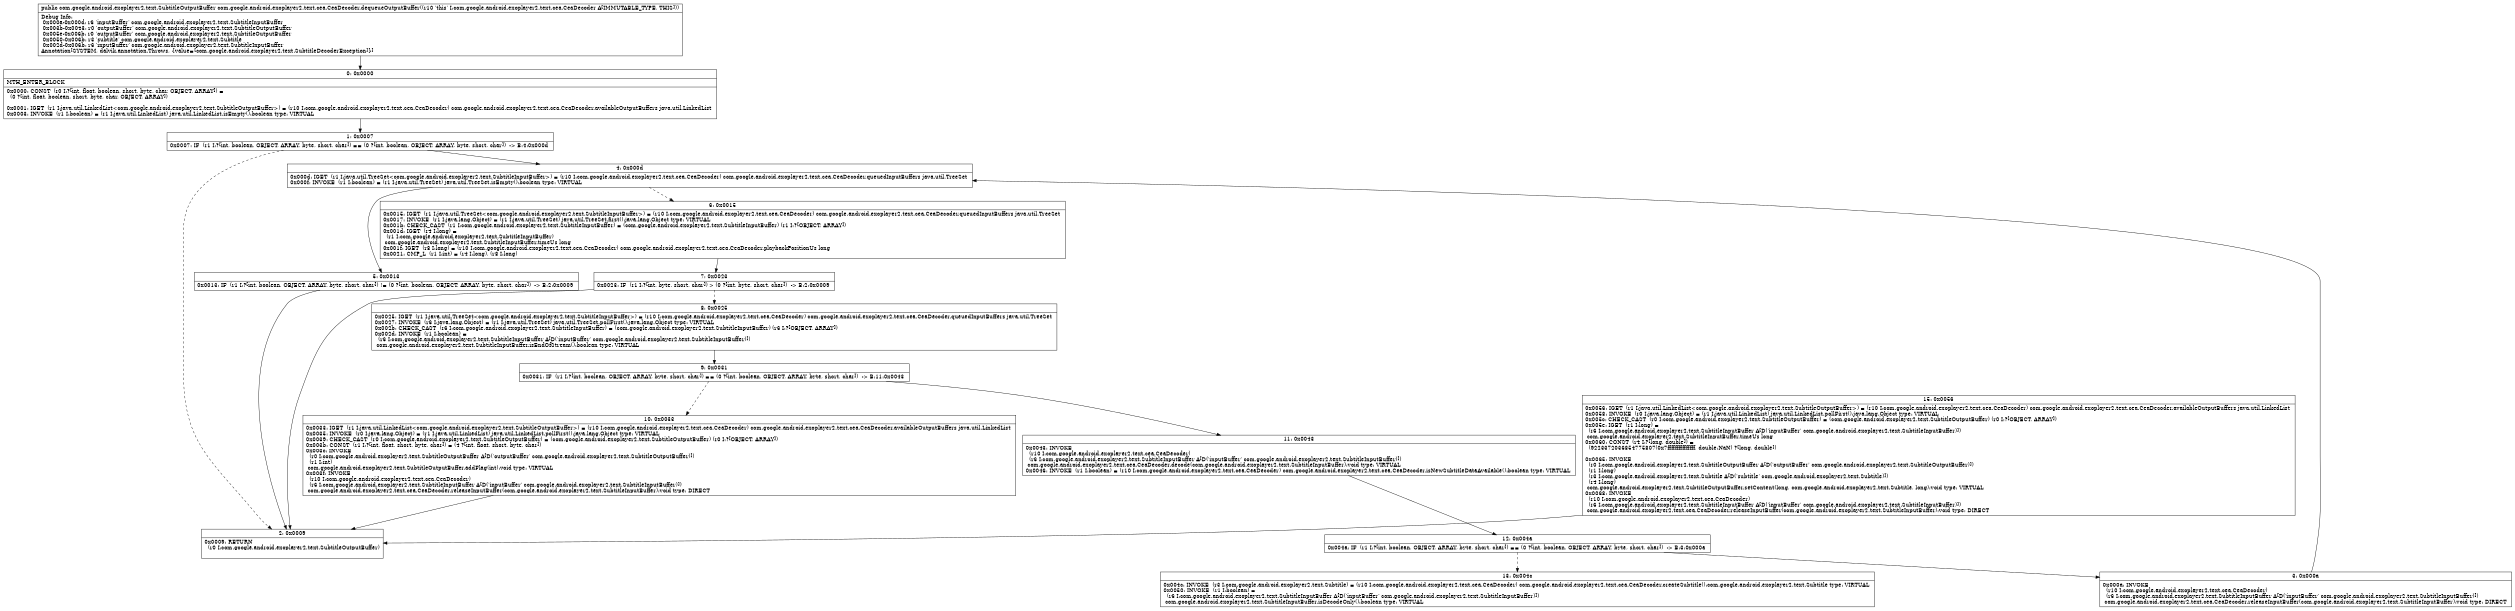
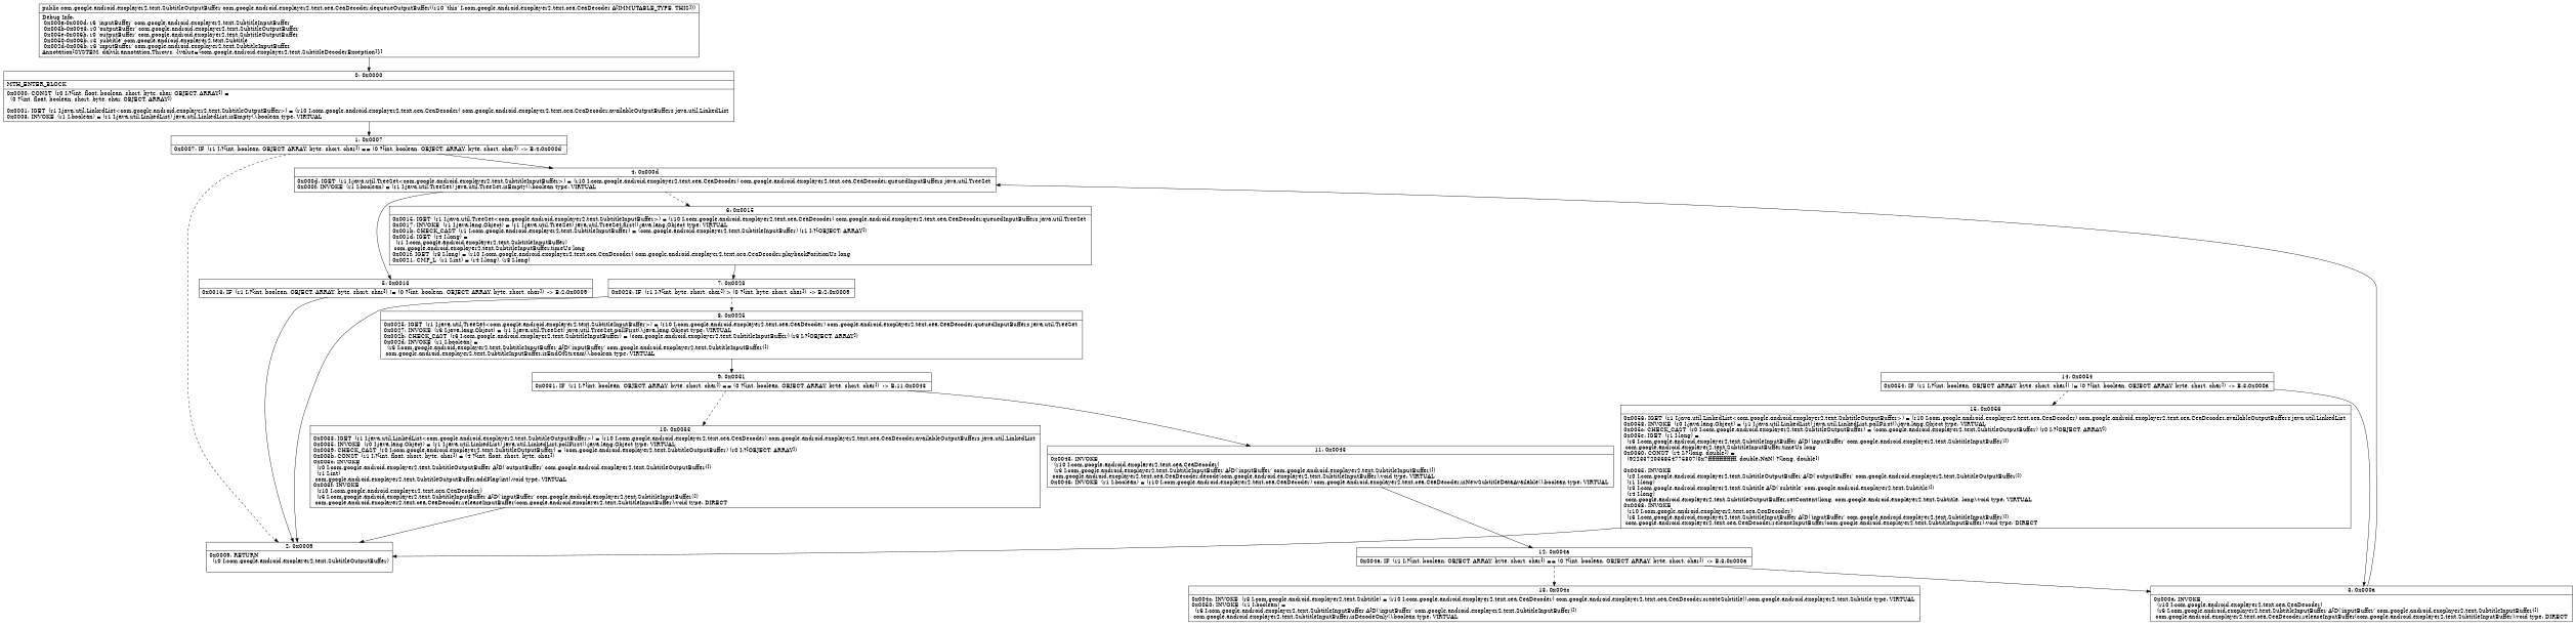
  digraph {
    node [shape=record]
    n1 [label="{0\:\ 0x0000|MTH_ENTER_BLOCK\l|0x0000: CONST  (r0 I:?[int, float, boolean, short, byte, char, OBJECT, ARRAY]) = \l  (0 ?[int, float, boolean, short, byte, char, OBJECT, ARRAY])\l \l0x0001: IGET  (r1 I:java.util.LinkedList\<com.google.android.exoplayer2.text.SubtitleOutputBuffer\>) = (r10 I:com.google.android.exoplayer2.text.cea.CeaDecoder) com.google.android.exoplayer2.text.cea.CeaDecoder.availableOutputBuffers java.util.LinkedList \l0x0003: INVOKE  (r1 I:boolean) = (r1 I:java.util.LinkedList) java.util.LinkedList.isEmpty():boolean type: VIRTUAL \l}"]
    n2 [label="{1\:\ 0x0007|0x0007: IF  (r1 I:?[int, boolean, OBJECT, ARRAY, byte, short, char]) == (0 ?[int, boolean, OBJECT, ARRAY, byte, short, char])  \-\> B:4:0x000d \l}"]
    n3 [label="{2\:\ 0x0009|0x0009: RETURN  \l  (r0 I:com.google.android.exoplayer2.text.SubtitleOutputBuffer)\l \l}"]
    n4 [label="{4\:\ 0x000d|0x000d: IGET  (r1 I:java.util.TreeSet\<com.google.android.exoplayer2.text.SubtitleInputBuffer\>) = (r10 I:com.google.android.exoplayer2.text.cea.CeaDecoder) com.google.android.exoplayer2.text.cea.CeaDecoder.queuedInputBuffers java.util.TreeSet \l0x000f: INVOKE  (r1 I:boolean) = (r1 I:java.util.TreeSet) java.util.TreeSet.isEmpty():boolean type: VIRTUAL \l}"]
    n5 [label="{5\:\ 0x0013|0x0013: IF  (r1 I:?[int, boolean, OBJECT, ARRAY, byte, short, char]) != (0 ?[int, boolean, OBJECT, ARRAY, byte, short, char])  \-\> B:2:0x0009 \l}"]
    n6 [label="{6\:\ 0x0015|0x0015: IGET  (r1 I:java.util.TreeSet\<com.google.android.exoplayer2.text.SubtitleInputBuffer\>) = (r10 I:com.google.android.exoplayer2.text.cea.CeaDecoder) com.google.android.exoplayer2.text.cea.CeaDecoder.queuedInputBuffers java.util.TreeSet \l0x0017: INVOKE  (r1 I:java.lang.Object) = (r1 I:java.util.TreeSet) java.util.TreeSet.first():java.lang.Object type: VIRTUAL \l0x001b: CHECK_CAST  (r1 I:com.google.android.exoplayer2.text.SubtitleInputBuffer) = (com.google.android.exoplayer2.text.SubtitleInputBuffer) (r1 I:?[OBJECT, ARRAY]) \l0x001d: IGET  (r4 I:long) = \l  (r1 I:com.google.android.exoplayer2.text.SubtitleInputBuffer)\l com.google.android.exoplayer2.text.SubtitleInputBuffer.timeUs long \l0x001f: IGET  (r8 I:long) = (r10 I:com.google.android.exoplayer2.text.cea.CeaDecoder) com.google.android.exoplayer2.text.cea.CeaDecoder.playbackPositionUs long \l0x0021: CMP_L  (r1 I:int) = (r4 I:long), (r8 I:long) \l}"]
    n7 [label="{3\:\ 0x000a|0x000a: INVOKE  \l  (r10 I:com.google.android.exoplayer2.text.cea.CeaDecoder)\l  (r6 I:com.google.android.exoplayer2.text.SubtitleInputBuffer A[D('inputBuffer' com.google.android.exoplayer2.text.SubtitleInputBuffer)])\l com.google.android.exoplayer2.text.cea.CeaDecoder.releaseInputBuffer(com.google.android.exoplayer2.text.SubtitleInputBuffer):void type: DIRECT \l}"]
    n8 [label="{7\:\ 0x0023|0x0023: IF  (r1 I:?[int, byte, short, char]) \> (0 ?[int, byte, short, char])  \-\> B:2:0x0009 \l}"]
    n9 [label="{8\:\ 0x0025|0x0025: IGET  (r1 I:java.util.TreeSet\<com.google.android.exoplayer2.text.SubtitleInputBuffer\>) = (r10 I:com.google.android.exoplayer2.text.cea.CeaDecoder) com.google.android.exoplayer2.text.cea.CeaDecoder.queuedInputBuffers java.util.TreeSet \l0x0027: INVOKE  (r6 I:java.lang.Object) = (r1 I:java.util.TreeSet) java.util.TreeSet.pollFirst():java.lang.Object type: VIRTUAL \l0x002b: CHECK_CAST  (r6 I:com.google.android.exoplayer2.text.SubtitleInputBuffer) = (com.google.android.exoplayer2.text.SubtitleInputBuffer) (r6 I:?[OBJECT, ARRAY]) \l0x002d: INVOKE  (r1 I:boolean) = \l  (r6 I:com.google.android.exoplayer2.text.SubtitleInputBuffer A[D('inputBuffer' com.google.android.exoplayer2.text.SubtitleInputBuffer)])\l com.google.android.exoplayer2.text.SubtitleInputBuffer.isEndOfStream():boolean type: VIRTUAL \l}"]
    n10 [label="{9\:\ 0x0031|0x0031: IF  (r1 I:?[int, boolean, OBJECT, ARRAY, byte, short, char]) == (0 ?[int, boolean, OBJECT, ARRAY, byte, short, char])  \-\> B:11:0x0043 \l}"]
    n11 [label="{10\:\ 0x0033|0x0033: IGET  (r1 I:java.util.LinkedList\<com.google.android.exoplayer2.text.SubtitleOutputBuffer\>) = (r10 I:com.google.android.exoplayer2.text.cea.CeaDecoder) com.google.android.exoplayer2.text.cea.CeaDecoder.availableOutputBuffers java.util.LinkedList \l0x0035: INVOKE  (r0 I:java.lang.Object) = (r1 I:java.util.LinkedList) java.util.LinkedList.pollFirst():java.lang.Object type: VIRTUAL \l0x0039: CHECK_CAST  (r0 I:com.google.android.exoplayer2.text.SubtitleOutputBuffer) = (com.google.android.exoplayer2.text.SubtitleOutputBuffer) (r0 I:?[OBJECT, ARRAY]) \l0x003b: CONST  (r1 I:?[int, float, short, byte, char]) = (4 ?[int, float, short, byte, char]) \l0x003c: INVOKE  \l  (r0 I:com.google.android.exoplayer2.text.SubtitleOutputBuffer A[D('outputBuffer' com.google.android.exoplayer2.text.SubtitleOutputBuffer)])\l  (r1 I:int)\l com.google.android.exoplayer2.text.SubtitleOutputBuffer.addFlag(int):void type: VIRTUAL \l0x003f: INVOKE  \l  (r10 I:com.google.android.exoplayer2.text.cea.CeaDecoder)\l  (r6 I:com.google.android.exoplayer2.text.SubtitleInputBuffer A[D('inputBuffer' com.google.android.exoplayer2.text.SubtitleInputBuffer)])\l com.google.android.exoplayer2.text.cea.CeaDecoder.releaseInputBuffer(com.google.android.exoplayer2.text.SubtitleInputBuffer):void type: DIRECT \l}"]
    n12 [label="{11\:\ 0x0043|0x0043: INVOKE  \l  (r10 I:com.google.android.exoplayer2.text.cea.CeaDecoder)\l  (r6 I:com.google.android.exoplayer2.text.SubtitleInputBuffer A[D('inputBuffer' com.google.android.exoplayer2.text.SubtitleInputBuffer)])\l com.google.android.exoplayer2.text.cea.CeaDecoder.decode(com.google.android.exoplayer2.text.SubtitleInputBuffer):void type: VIRTUAL \l0x0046: INVOKE  (r1 I:boolean) = (r10 I:com.google.android.exoplayer2.text.cea.CeaDecoder) com.google.android.exoplayer2.text.cea.CeaDecoder.isNewSubtitleDataAvailable():boolean type: VIRTUAL \l}"]
    n13 [label="{12\:\ 0x004a|0x004a: IF  (r1 I:?[int, boolean, OBJECT, ARRAY, byte, short, char]) == (0 ?[int, boolean, OBJECT, ARRAY, byte, short, char])  \-\> B:3:0x000a \l}"]
    n14 [label="{13\:\ 0x004c|0x004c: INVOKE  (r3 I:com.google.android.exoplayer2.text.Subtitle) = (r10 I:com.google.android.exoplayer2.text.cea.CeaDecoder) com.google.android.exoplayer2.text.cea.CeaDecoder.createSubtitle():com.google.android.exoplayer2.text.Subtitle type: VIRTUAL \l0x0050: INVOKE  (r1 I:boolean) = \l  (r6 I:com.google.android.exoplayer2.text.SubtitleInputBuffer A[D('inputBuffer' com.google.android.exoplayer2.text.SubtitleInputBuffer)])\l com.google.android.exoplayer2.text.SubtitleInputBuffer.isDecodeOnly():boolean type: VIRTUAL \l}"]
+   n15 [label="{14\:\ 0x0054|0x0054: IF  (r1 I:?[int, boolean, OBJECT, ARRAY, byte, short, char]) != (0 ?[int, boolean, OBJECT, ARRAY, byte, short, char])  \-\> B:3:0x000a \l}"]
    n16 [label="{15\:\ 0x0056|0x0056: IGET  (r1 I:java.util.LinkedList\<com.google.android.exoplayer2.text.SubtitleOutputBuffer\>) = (r10 I:com.google.android.exoplayer2.text.cea.CeaDecoder) com.google.android.exoplayer2.text.cea.CeaDecoder.availableOutputBuffers java.util.LinkedList \l0x0058: INVOKE  (r0 I:java.lang.Object) = (r1 I:java.util.LinkedList) java.util.LinkedList.pollFirst():java.lang.Object type: VIRTUAL \l0x005c: CHECK_CAST  (r0 I:com.google.android.exoplayer2.text.SubtitleOutputBuffer) = (com.google.android.exoplayer2.text.SubtitleOutputBuffer) (r0 I:?[OBJECT, ARRAY]) \l0x005e: IGET  (r1 I:long) = \l  (r6 I:com.google.android.exoplayer2.text.SubtitleInputBuffer A[D('inputBuffer' com.google.android.exoplayer2.text.SubtitleInputBuffer)])\l com.google.android.exoplayer2.text.SubtitleInputBuffer.timeUs long \l0x0060: CONST  (r4 I:?[long, double]) = \l  (9223372036854775807(0x7fffffffffffffff, double:NaN) ?[long, double])\l \l0x0065: INVOKE  \l  (r0 I:com.google.android.exoplayer2.text.SubtitleOutputBuffer A[D('outputBuffer' com.google.android.exoplayer2.text.SubtitleOutputBuffer)])\l  (r1 I:long)\l  (r3 I:com.google.android.exoplayer2.text.Subtitle A[D('subtitle' com.google.android.exoplayer2.text.Subtitle)])\l  (r4 I:long)\l com.google.android.exoplayer2.text.SubtitleOutputBuffer.setContent(long, com.google.android.exoplayer2.text.Subtitle, long):void type: VIRTUAL \l0x0068: INVOKE  \l  (r10 I:com.google.android.exoplayer2.text.cea.CeaDecoder)\l  (r6 I:com.google.android.exoplayer2.text.SubtitleInputBuffer A[D('inputBuffer' com.google.android.exoplayer2.text.SubtitleInputBuffer)])\l com.google.android.exoplayer2.text.cea.CeaDecoder.releaseInputBuffer(com.google.android.exoplayer2.text.SubtitleInputBuffer):void type: DIRECT \l}"]
    n17 [label="{public com.google.android.exoplayer2.text.SubtitleOutputBuffer com.google.android.exoplayer2.text.cea.CeaDecoder.dequeueOutputBuffer((r10 'this' I:com.google.android.exoplayer2.text.cea.CeaDecoder A[IMMUTABLE_TYPE, THIS]))  | Debug Info:\l  0x000a\-0x000d: r6 'inputBuffer' com.google.android.exoplayer2.text.SubtitleInputBuffer\l  0x003b\-0x0043: r0 'outputBuffer' com.google.android.exoplayer2.text.SubtitleOutputBuffer\l  0x005e\-0x006b: r0 'outputBuffer' com.google.android.exoplayer2.text.SubtitleOutputBuffer\l  0x0050\-0x006b: r3 'subtitle' com.google.android.exoplayer2.text.Subtitle\l  0x002d\-0x006b: r6 'inputBuffer' com.google.android.exoplayer2.text.SubtitleInputBuffer\lAnnotation[SYSTEM, dalvik.annotation.Throws, \{value=[com.google.android.exoplayer2.text.SubtitleDecoderException]\}]\l}"]
    n1 -> n2
    n2 -> n3 [style=dashed]
    n2 -> n4
    n4 -> n5
    n4 -> n6 [style=dashed]
    n5 -> n3
    n6 -> n8
    n7 -> n4
    n8 -> n3
    n8 -> n9 [style=dashed]
    n9 -> n10
    n10 -> n11 [style=dashed]
    n10 -> n12
    n11 -> n3
    n12 -> n13
    n13 -> n7
    n13 -> n14 [style=dashed]
+   n15 -> n7
+   n15 -> n16 [style=dashed]
    n16 -> n3
    n17 -> n1
  }
